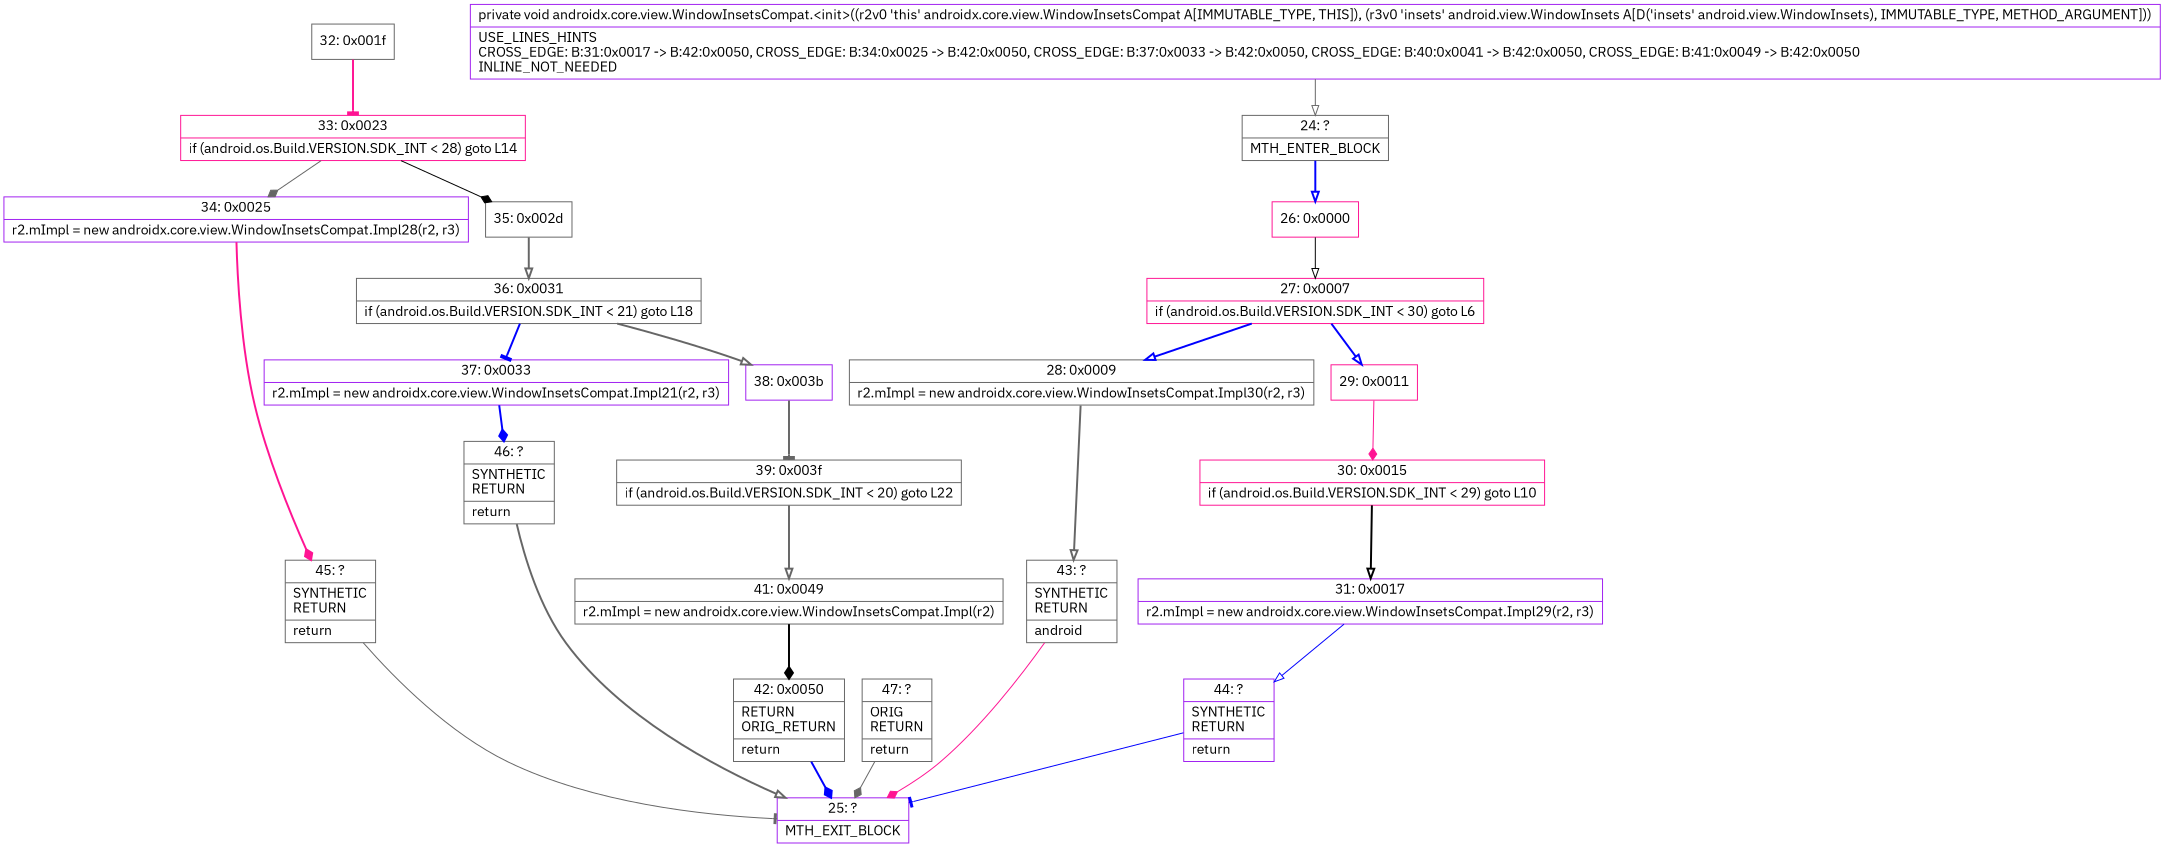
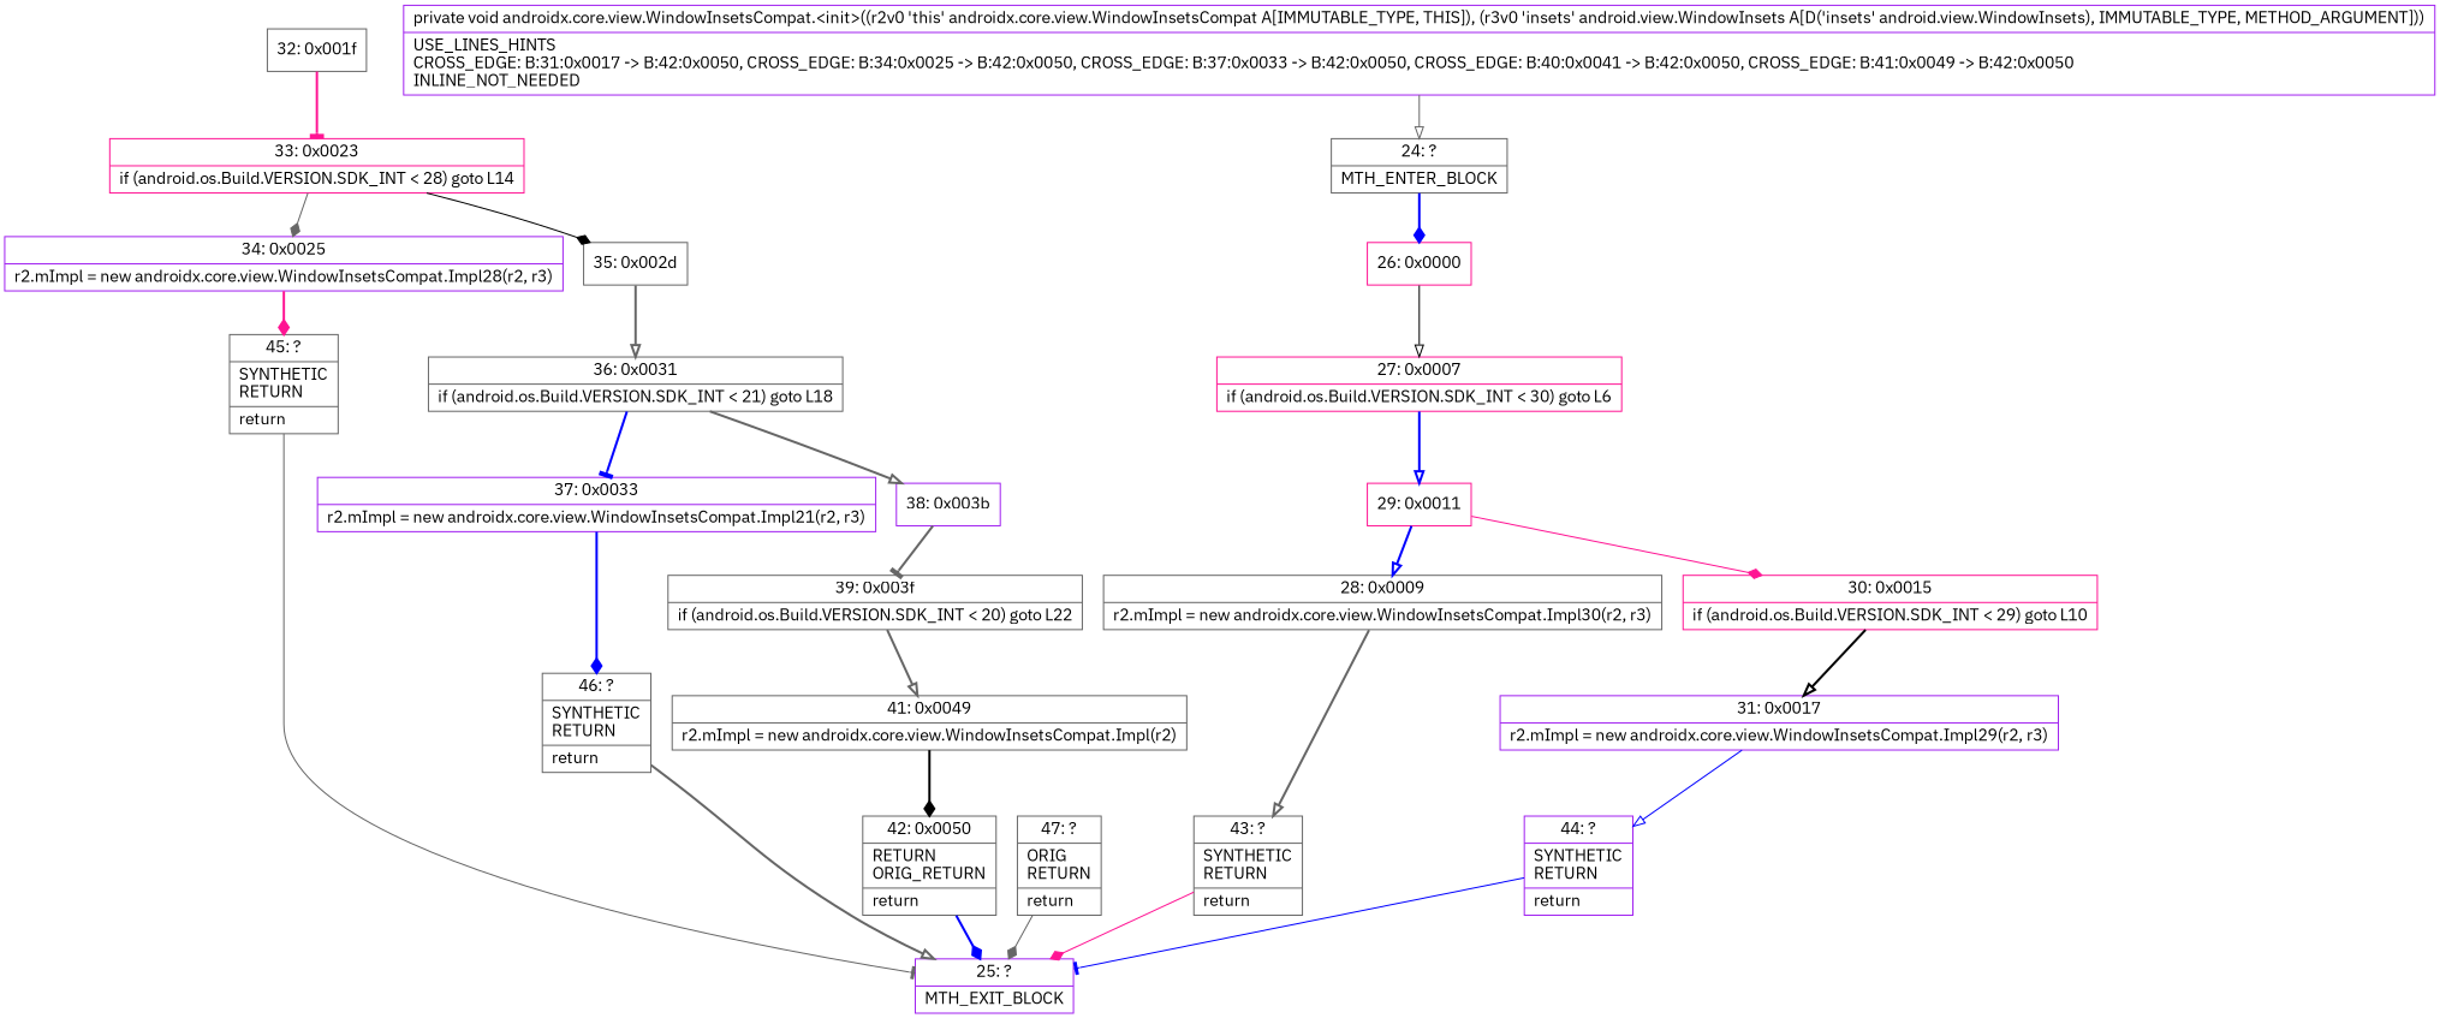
  digraph {
    fontname="IBM Plex Sans"
    node [color=gray40 fontname="IBM Plex Sans" shape=record]
    edge [arrowhead=onormal color=gray40 fontname="IBM Plex Sans" style=bold]
    n1 [label="{24\:\ ?|MTH_ENTER_BLOCK\l}"]
    n2 [color=deeppink label="{26\:\ 0x0000}"]
    n3 [color=deeppink label="{27\:\ 0x0007|if (android.os.Build.VERSION.SDK_INT \< 30) goto L6\l}"]
    n4 [label="{28\:\ 0x0009|r2.mImpl = new androidx.core.view.WindowInsetsCompat.Impl30(r2, r3)\l}"]
    n5 [color=deeppink label="{29\:\ 0x0011}"]
-   n6 [label="{43\:\ ?|SYNTHETIC\lRETURN\l|android\l}"]
+   n6 [label="{43\:\ ?|SYNTHETIC\lRETURN\l|return\l}"]
    n7 [color=deeppink label="{30\:\ 0x0015|if (android.os.Build.VERSION.SDK_INT \< 29) goto L10\l}"]
    n8 [color=purple label="{25\:\ ?|MTH_EXIT_BLOCK\l}"]
    n9 [color=purple label="{31\:\ 0x0017|r2.mImpl = new androidx.core.view.WindowInsetsCompat.Impl29(r2, r3)\l}"]
    n10 [color=purple label="{44\:\ ?|SYNTHETIC\lRETURN\l|return\l}"]
    n11 [label="{32\:\ 0x001f}"]
    n12 [color=deeppink label="{33\:\ 0x0023|if (android.os.Build.VERSION.SDK_INT \< 28) goto L14\l}"]
    n13 [color=purple label="{34\:\ 0x0025|r2.mImpl = new androidx.core.view.WindowInsetsCompat.Impl28(r2, r3)\l}"]
    n14 [label="{35\:\ 0x002d}"]
    n15 [label="{45\:\ ?|SYNTHETIC\lRETURN\l|return\l}"]
    n16 [label="{36\:\ 0x0031|if (android.os.Build.VERSION.SDK_INT \< 21) goto L18\l}"]
    n17 [color=purple label="{37\:\ 0x0033|r2.mImpl = new androidx.core.view.WindowInsetsCompat.Impl21(r2, r3)\l}"]
    n18 [color=purple label="{38\:\ 0x003b}"]
    n19 [label="{46\:\ ?|SYNTHETIC\lRETURN\l|return\l}"]
    n20 [label="{39\:\ 0x003f|if (android.os.Build.VERSION.SDK_INT \< 20) goto L22\l}"]
    n21 [label="{41\:\ 0x0049|r2.mImpl = new androidx.core.view.WindowInsetsCompat.Impl(r2)\l}"]
    n22 [label="{42\:\ 0x0050|RETURN\lORIG_RETURN\l|return\l}"]
    n23 [label="{47\:\ ?|ORIG\lRETURN\l|return\l}"]
    n24 [color=purple label="{private void androidx.core.view.WindowInsetsCompat.\<init\>((r2v0 'this' androidx.core.view.WindowInsetsCompat A[IMMUTABLE_TYPE, THIS]), (r3v0 'insets' android.view.WindowInsets A[D('insets' android.view.WindowInsets), IMMUTABLE_TYPE, METHOD_ARGUMENT]))  | USE_LINES_HINTS\lCROSS_EDGE: B:31:0x0017 \-\> B:42:0x0050, CROSS_EDGE: B:34:0x0025 \-\> B:42:0x0050, CROSS_EDGE: B:37:0x0033 \-\> B:42:0x0050, CROSS_EDGE: B:40:0x0041 \-\> B:42:0x0050, CROSS_EDGE: B:41:0x0049 \-\> B:42:0x0050\lINLINE_NOT_NEEDED\l}"]
-   n1 -> n2 [color=blue]
+   n1 -> n2 [arrowhead=diamond color=blue]
    n2 -> n3 [color=black style=solid]
-   n3 -> n4 [color=blue]
+   n5 -> n4 [color=blue]
    n3 -> n5 [color=blue]
    n4 -> n6
    n5 -> n7 [arrowhead=diamond color=deeppink style=solid]
    n6 -> n8 [arrowhead=diamond color=deeppink style=solid]
    n7 -> n9 [color=black]
    n9 -> n10 [color=blue style=solid]
    n10 -> n8 [arrowhead=tee color=blue style=solid]
    n11 -> n12 [arrowhead=tee color=deeppink]
    n12 -> n13 [arrowhead=diamond style=solid]
    n12 -> n14 [arrowhead=diamond color=black style=solid]
    n13 -> n15 [arrowhead=diamond color=deeppink]
    n14 -> n16
    n15 -> n8 [arrowhead=tee style=solid]
    n16 -> n17 [arrowhead=tee color=blue]
    n16 -> n18
    n17 -> n19 [arrowhead=diamond color=blue]
    n18 -> n20 [arrowhead=tee]
    n19 -> n8
    n20 -> n21
    n21 -> n22 [arrowhead=diamond color=black]
    n22 -> n8 [arrowhead=diamond color=blue]
    n23 -> n8 [arrowhead=diamond style=solid]
    n24 -> n1 [style=solid]
  }
